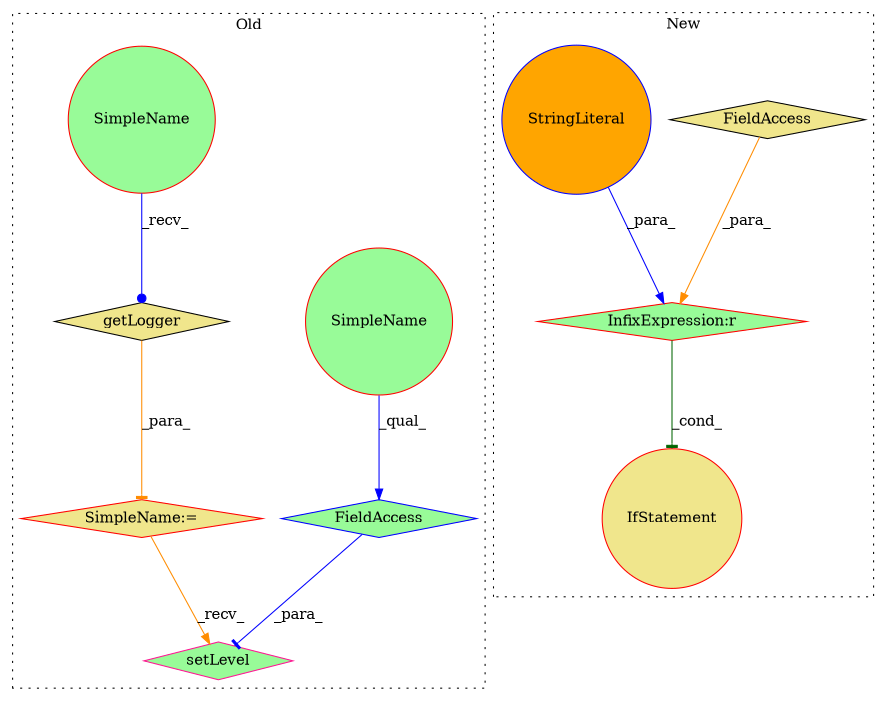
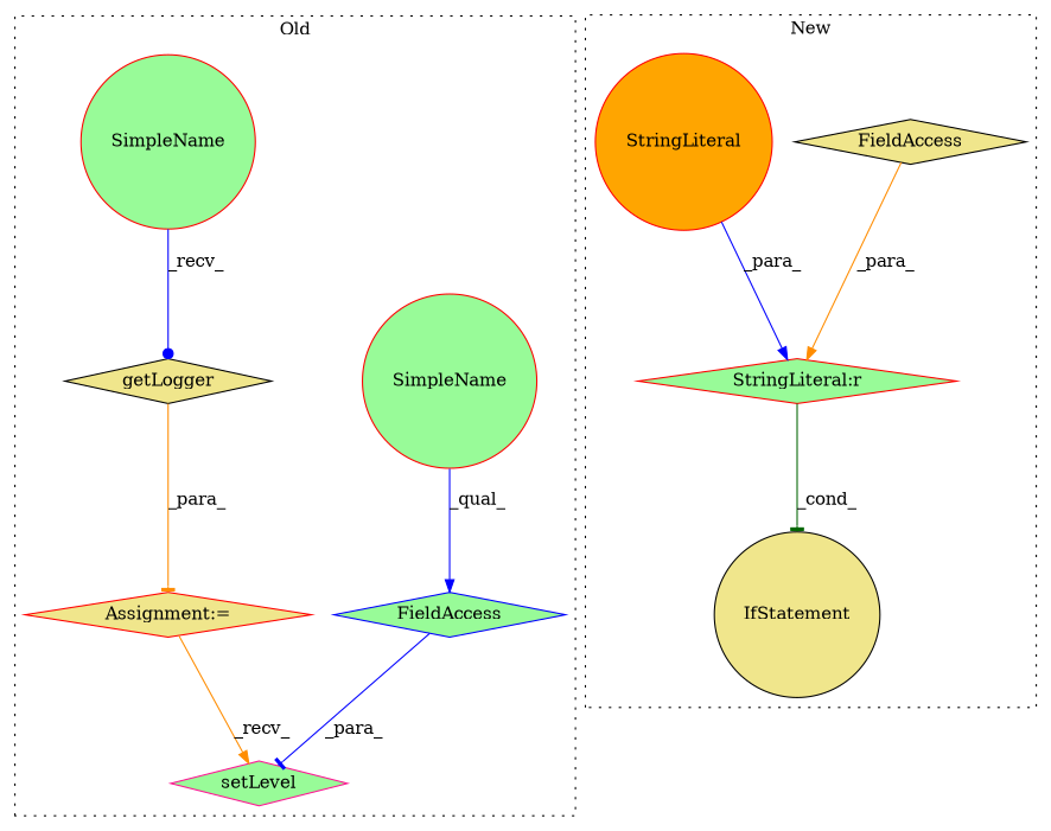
  digraph {
    node [a=32 color=red fillcolor=palegreen l=7 s=643 shape=diamond style=filled]
    edge [arrowhead=normal color=blue]
    n1 [color=deeppink l="9,1" label=setLevel s="634,656"]
    n2 [a=22 color=blue l=13 label=FieldAccess]
    n3 [color=black fillcolor=khaki l="10,1" label=getLogger s="607,623"]
-   n4 [a=7 fillcolor=khaki l=1 label="SimpleName:=" s=598]
+   n4 [a=7 fillcolor=khaki l=1 label="Assignment:=" s=598]
    n5 [a=42 label=SimpleName shape=circle]
    n6 [a=42 label=SimpleName s=599 shape=circle]
-   n7 [a=25 fillcolor=khaki l="4,2" label=IfStatement s="95,121" shape=circle]
-   n8 [a=27 l=4 label="InfixExpression:r" s=107]
+   n7 [a=25 color=black fillcolor=khaki l="4,2" label=IfStatement s="95,121" shape=circle]
+   n8 [a=27 l=4 label="StringLiteral:r" s=107]
    n9 [a=22 color=black fillcolor=khaki l=8 label=FieldAccess s=99]
-   n10 [a=45 color=blue fillcolor=orange l=10 label=StringLiteral s=111 shape=circle]
+   n10 [a=45 fillcolor=orange l=10 label=StringLiteral s=111 shape=circle]
    subgraph cluster_1 {
      label=Old
      style=dotted
      n1
      n2
      n3
      n4
      n5
      n6
    }
    subgraph cluster_2 {
      label=New
      style=dotted
      n7
      n8
      n9
      n10
    }
    n2 -> n1 [arrowhead=tee label=_para_]
    n3 -> n4 [arrowhead=tee color=darkorange label=_para_]
    n4 -> n1 [color=darkorange label=_recv_]
    n5 -> n2 [label=_qual_]
    n6 -> n3 [arrowhead=dot label=_recv_]
    n8 -> n7 [arrowhead=tee color=darkgreen label=_cond_]
    n9 -> n8 [color=darkorange label=_para_]
    n10 -> n8 [label=_para_]
  }
